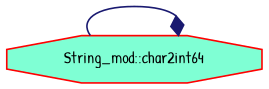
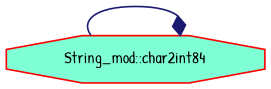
  digraph {
    rankdir=LR
    fontname="Patrick Hand"
-   n1 [color=red fillcolor=aquamarine fontcolor=black fontname="Patrick Hand" fontsize=10 height=0.2 label="String_mod::char2int64" shape=octagon style=filled width=0.4]
+   n1 [color=red fillcolor=aquamarine fontcolor=black fontname="Patrick Hand" fontsize=10 height=0.2 label="String_mod::char2int84" shape=octagon style=filled width=0.4]
    n1 -> n1 [color=midnightblue fontname="Patrick Hand" fontsize=10 labelfontname=Helvetica labelfontsize=10 style=solid arrowhead=diamond]
  }
